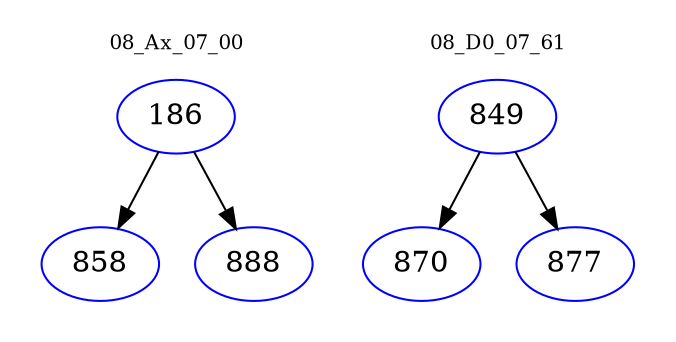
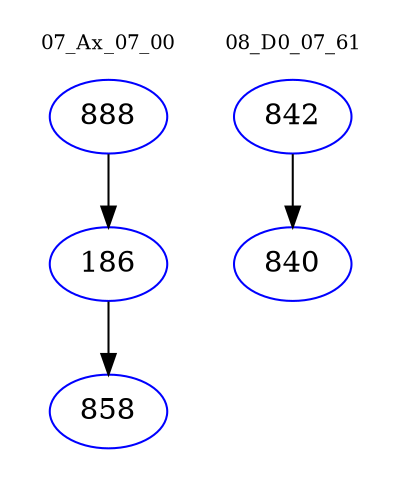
  digraph {
    node [color=blue]
    edge [color=black]
    n1 [label=186]
    n2 [label=858]
    n3 [label=888]
-   n4 [label=849]
-   n5 [label=870]
-   n6 [label=877]
+   n4 [label=842]
+   n5 [label=840]
    subgraph cluster_1 {
      color=white
      fontsize=10
-     label="08_Ax_07_00"
+     label="07_Ax_07_00"
      n1
      n2
      n3
    }
    subgraph cluster_2 {
      color=white
      fontsize=10
      label="08_D0_07_61"
      n4
      n5
-     n6
    }
    n1 -> n2
-   n1 -> n3
+   n3 -> n1
    n4 -> n5
-   n4 -> n6
  }
